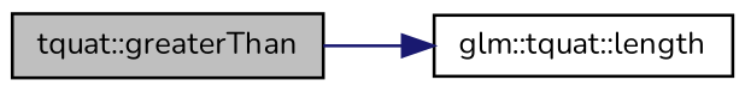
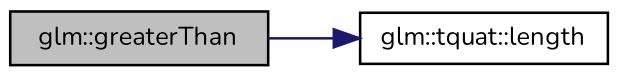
  digraph {
    rankdir=LR
    fontname=Nunito
    node [color=black fontname=Nunito fontsize=10 shape=record style=filled]
-   n1 [fillcolor=grey75 fontcolor=black height=0.2 label="tquat::greaterThan" width=0.4]
+   n1 [fillcolor=grey75 fontcolor=black height=0.2 label="glm::greaterThan" width=0.4]
    n2 [fillcolor=white height=0.2 label="glm::tquat::length" width=0.4]
    n1 -> n2 [color=midnightblue fontname=Nunito fontsize=10 labelfontname=Helvetica labelfontsize=10 style=solid]
  }
